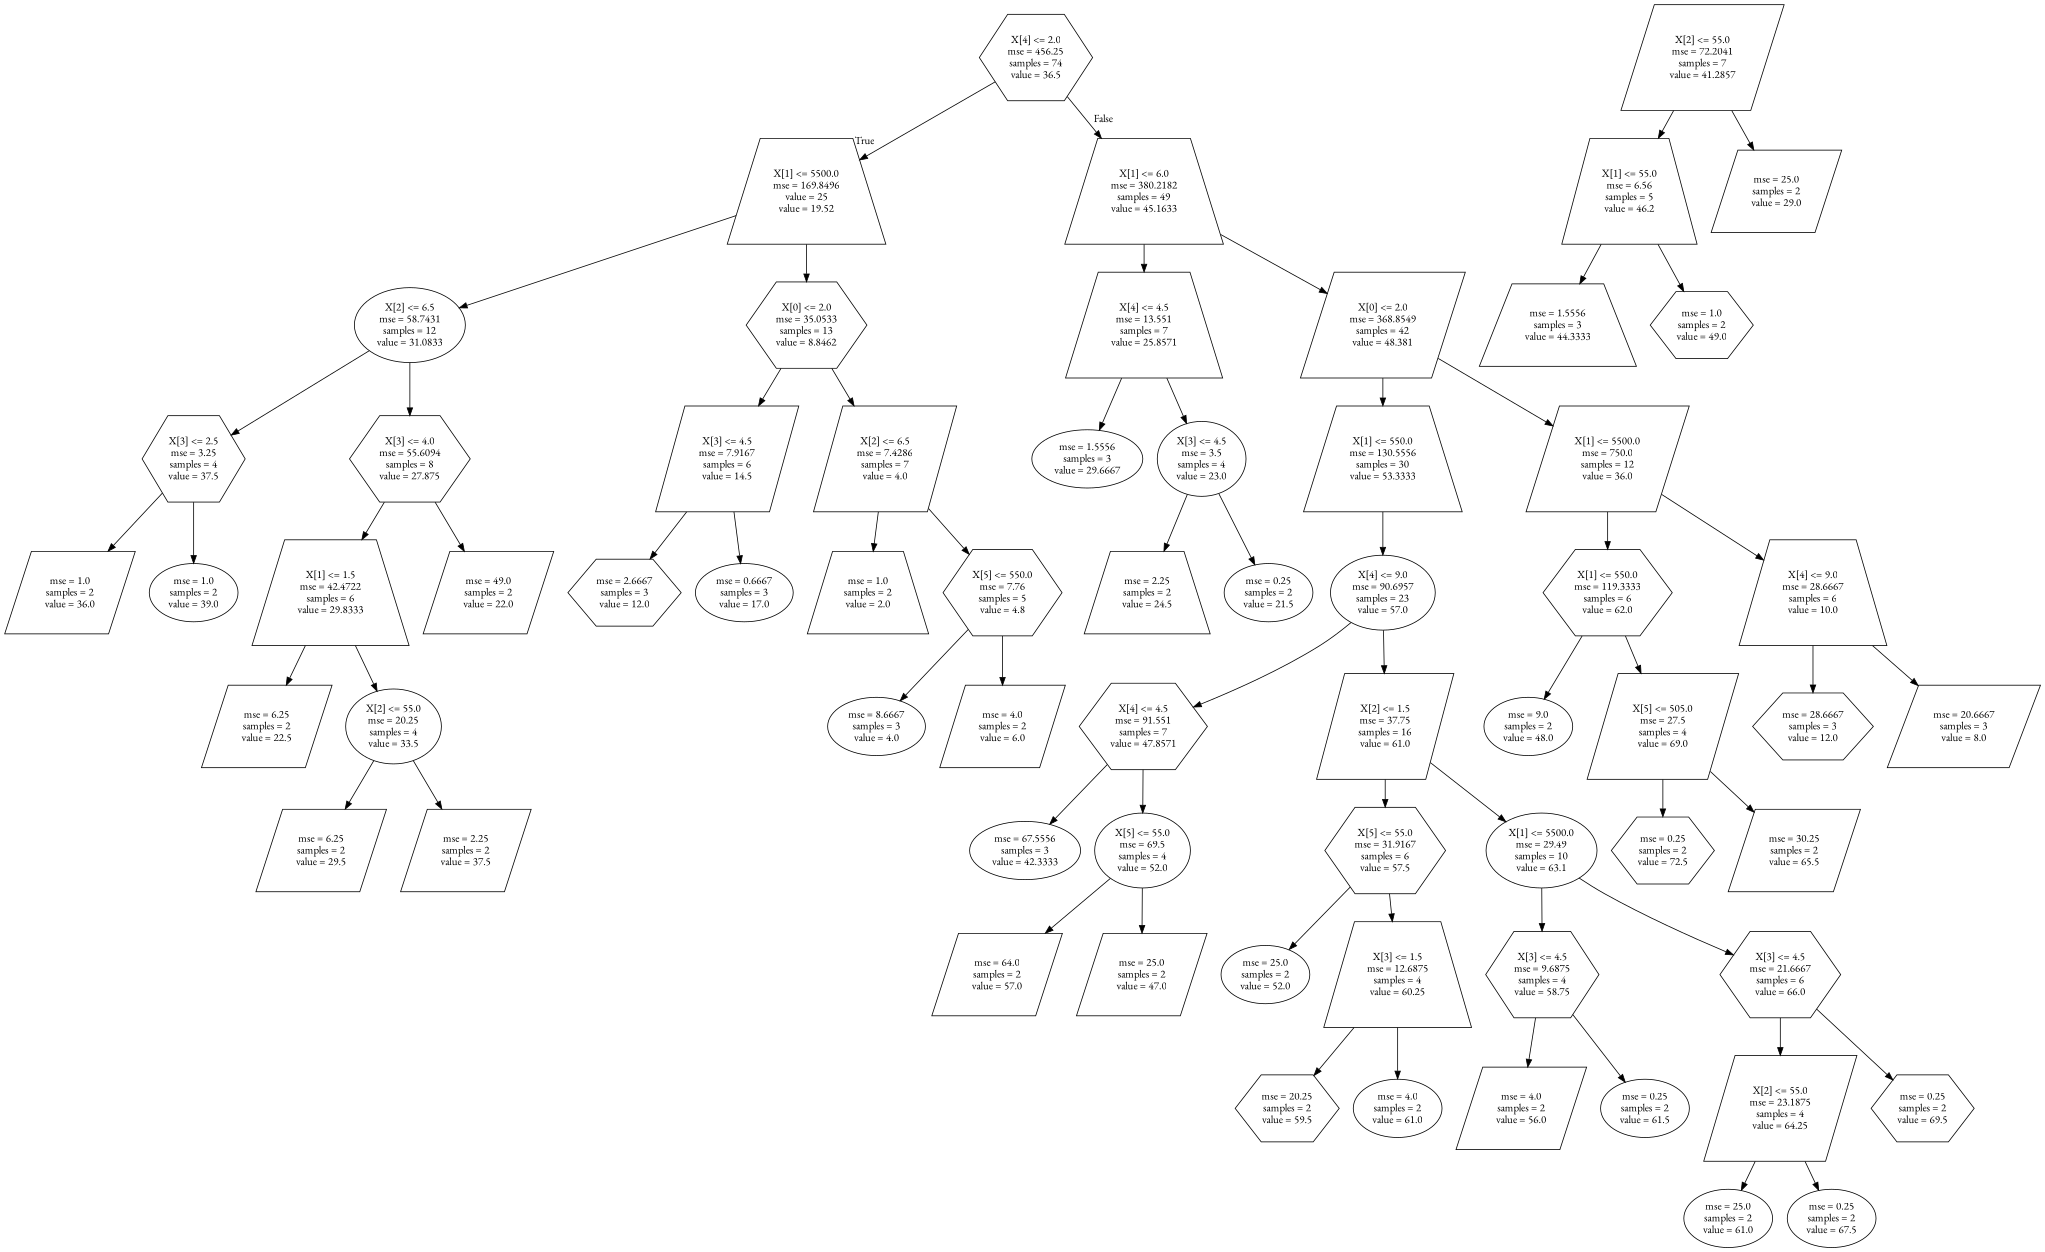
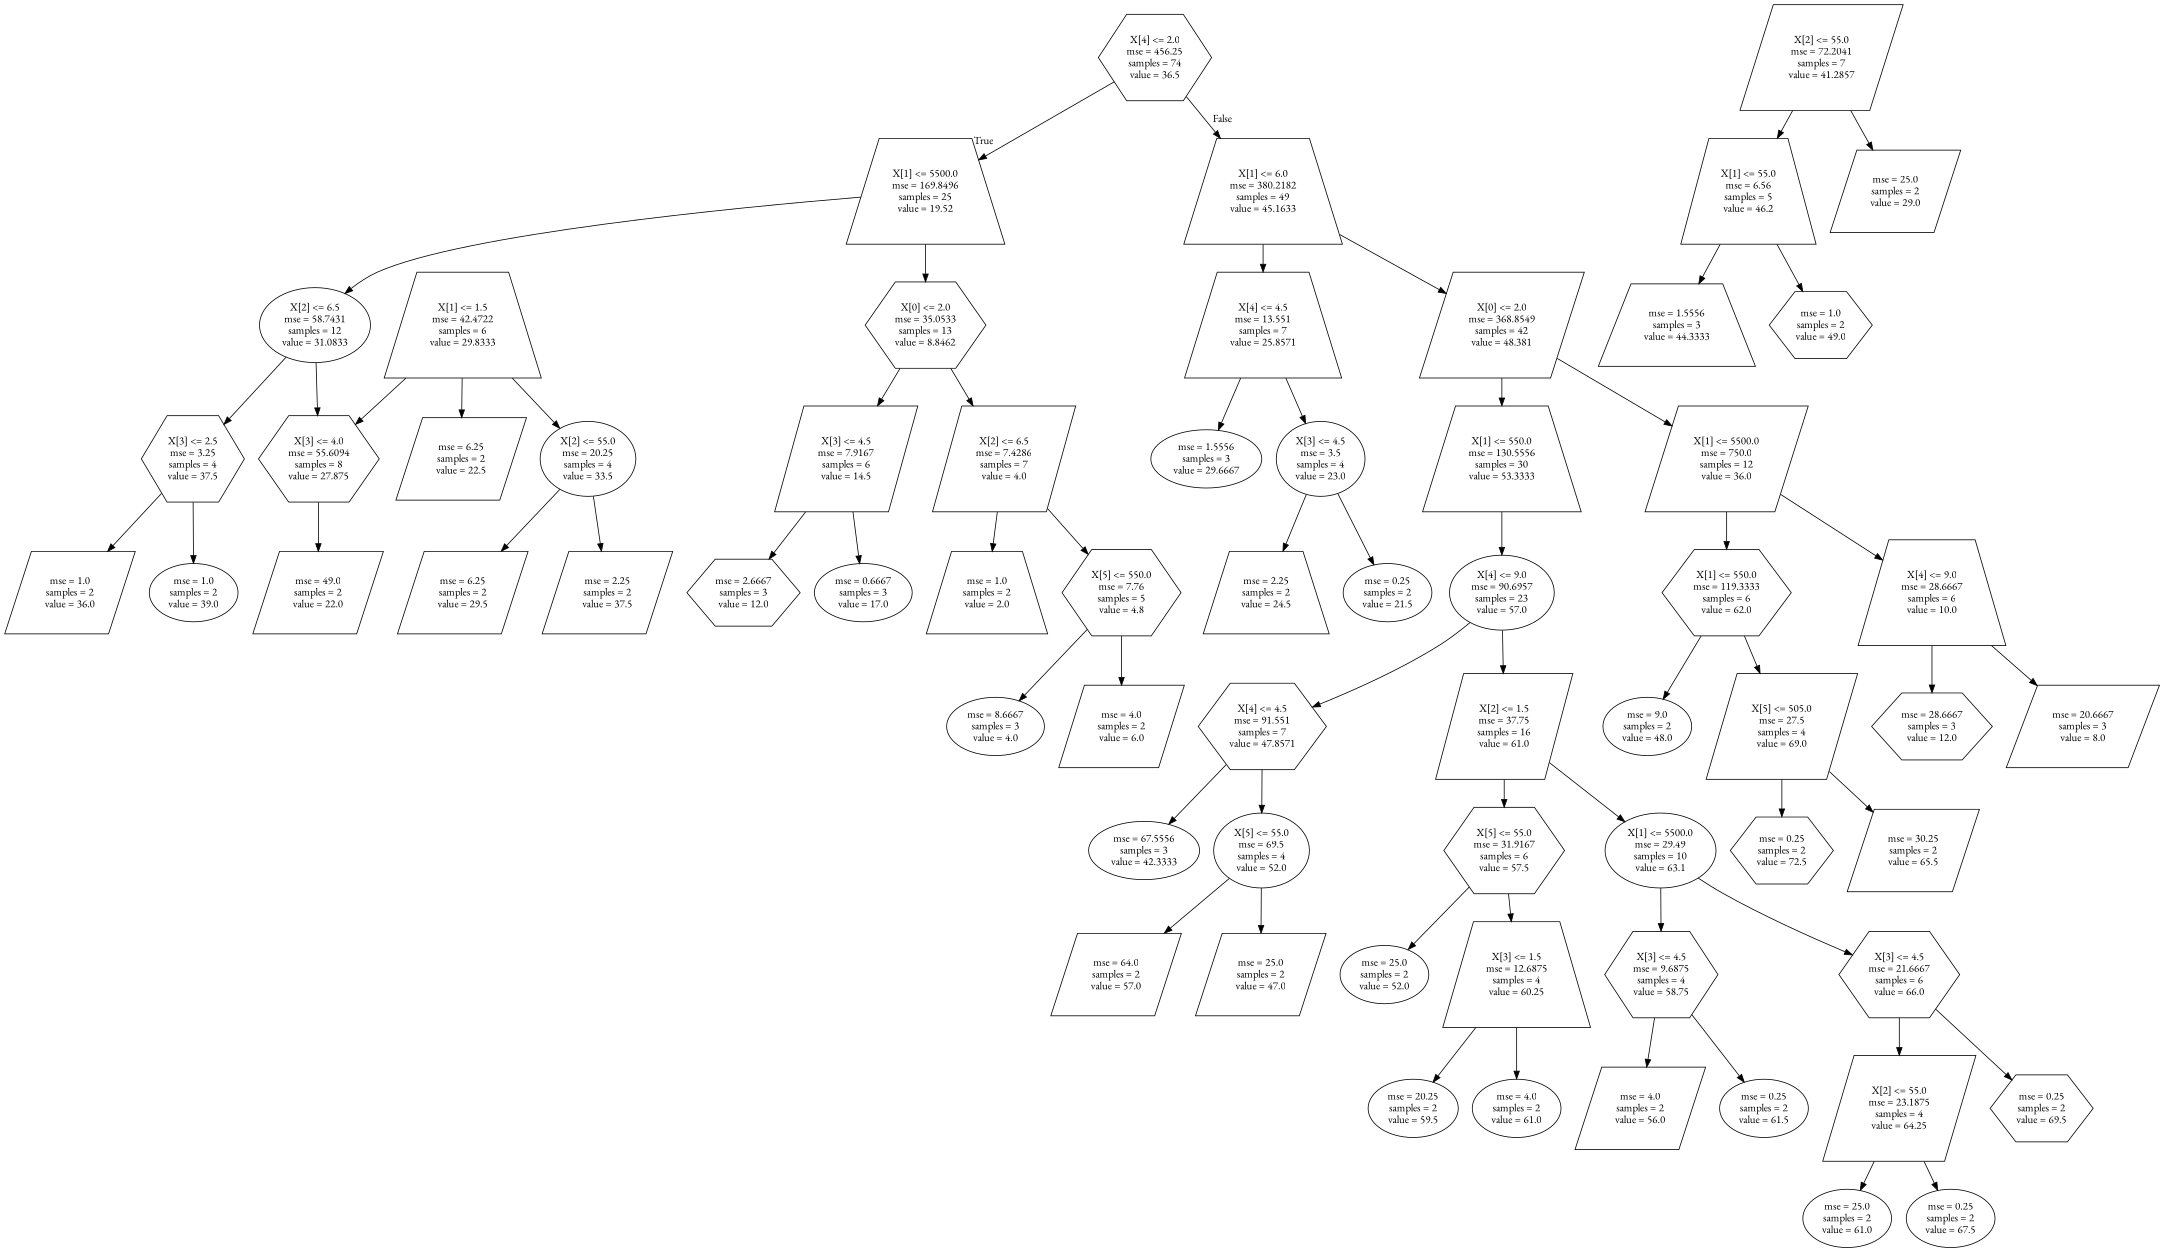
  digraph {
    fontname="EB Garamond"
    node [fontname="EB Garamond" shape=parallelogram]
    edge [fontname="EB Garamond"]
    n1 [label="X[4] <= 2.0\nmse = 456.25\nsamples = 74\nvalue = 36.5" shape=hexagon]
-   n2 [label="X[1] <= 5500.0\nmse = 169.8496\nvalue = 25\nvalue = 19.52" shape=trapezium]
+   n2 [label="X[1] <= 5500.0\nmse = 169.8496\nsamples = 25\nvalue = 19.52" shape=trapezium]
    n3 [label="X[1] <= 6.0\nmse = 380.2182\nsamples = 49\nvalue = 45.1633" shape=trapezium]
    n4 [label="X[2] <= 6.5\nmse = 58.7431\nsamples = 12\nvalue = 31.0833" shape=ellipse]
    n5 [label="X[0] <= 2.0\nmse = 35.0533\nsamples = 13\nvalue = 8.8462" shape=hexagon]
    n6 [label="X[4] <= 4.5\nmse = 13.551\nsamples = 7\nvalue = 25.8571" shape=trapezium]
    n7 [label="X[0] <= 2.0\nmse = 368.8549\nsamples = 42\nvalue = 48.381"]
    n8 [label="X[3] <= 2.5\nmse = 3.25\nsamples = 4\nvalue = 37.5" shape=hexagon]
    n9 [label="X[3] <= 4.0\nmse = 55.6094\nsamples = 8\nvalue = 27.875" shape=hexagon]
    n10 [label="X[3] <= 4.5\nmse = 7.9167\nsamples = 6\nvalue = 14.5"]
    n11 [label="X[2] <= 6.5\nmse = 7.4286\nsamples = 7\nvalue = 4.0"]
    n12 [label="mse = 1.0\nsamples = 2\nvalue = 36.0"]
    n13 [label="mse = 1.0\nsamples = 2\nvalue = 39.0" shape=ellipse]
    n14 [label="X[1] <= 1.5\nmse = 42.4722\nsamples = 6\nvalue = 29.8333" shape=trapezium]
    n15 [label="mse = 49.0\nsamples = 2\nvalue = 22.0"]
    n16 [label="mse = 6.25\nsamples = 2\nvalue = 22.5"]
    n17 [label="X[2] <= 55.0\nmse = 20.25\nsamples = 4\nvalue = 33.5" shape=ellipse]
    n18 [label="mse = 6.25\nsamples = 2\nvalue = 29.5"]
    n19 [label="mse = 2.25\nsamples = 2\nvalue = 37.5"]
    n20 [label="mse = 2.6667\nsamples = 3\nvalue = 12.0" shape=hexagon]
    n21 [label="mse = 0.6667\nsamples = 3\nvalue = 17.0" shape=ellipse]
    n22 [label="mse = 1.0\nsamples = 2\nvalue = 2.0" shape=trapezium]
    n23 [label="X[5] <= 550.0\nmse = 7.76\nsamples = 5\nvalue = 4.8" shape=hexagon]
    n24 [label="mse = 8.6667\nsamples = 3\nvalue = 4.0" shape=ellipse]
    n25 [label="mse = 4.0\nsamples = 2\nvalue = 6.0"]
    n26 [label="mse = 1.5556\nsamples = 3\nvalue = 29.6667" shape=ellipse]
    n27 [label="X[3] <= 4.5\nmse = 3.5\nsamples = 4\nvalue = 23.0" shape=ellipse]
    n28 [label="X[1] <= 550.0\nmse = 130.5556\nsamples = 30\nvalue = 53.3333" shape=trapezium]
    n29 [label="X[1] <= 5500.0\nmse = 750.0\nsamples = 12\nvalue = 36.0"]
    n30 [label="mse = 2.25\nsamples = 2\nvalue = 24.5" shape=trapezium]
    n31 [label="mse = 0.25\nsamples = 2\nvalue = 21.5" shape=ellipse]
    n32 [label="X[4] <= 9.0\nmse = 90.6957\nsamples = 23\nvalue = 57.0" shape=ellipse]
    n33 [label="X[1] <= 550.0\nmse = 119.3333\nsamples = 6\nvalue = 62.0" shape=hexagon]
    n34 [label="X[4] <= 9.0\nmse = 28.6667\nsamples = 6\nvalue = 10.0" shape=trapezium]
    n35 [label="X[2] <= 55.0\nmse = 72.2041\nsamples = 7\nvalue = 41.2857"]
    n36 [label="X[1] <= 55.0\nmse = 6.56\nsamples = 5\nvalue = 46.2" shape=trapezium]
    n37 [label="mse = 25.0\nsamples = 2\nvalue = 29.0"]
    n38 [label="X[4] <= 4.5\nmse = 91.551\nsamples = 7\nvalue = 47.8571" shape=hexagon]
    n39 [label="X[2] <= 1.5\nmse = 37.75\nsamples = 16\nvalue = 61.0"]
    n40 [label="mse = 1.5556\nsamples = 3\nvalue = 44.3333" shape=trapezium]
    n41 [label="mse = 1.0\nsamples = 2\nvalue = 49.0" shape=hexagon]
    n42 [label="mse = 67.5556\nsamples = 3\nvalue = 42.3333" shape=ellipse]
    n43 [label="X[5] <= 55.0\nmse = 69.5\nsamples = 4\nvalue = 52.0" shape=ellipse]
    n44 [label="X[5] <= 55.0\nmse = 31.9167\nsamples = 6\nvalue = 57.5" shape=hexagon]
    n45 [label="X[1] <= 5500.0\nmse = 29.49\nsamples = 10\nvalue = 63.1" shape=ellipse]
    n46 [label="mse = 64.0\nsamples = 2\nvalue = 57.0"]
    n47 [label="mse = 25.0\nsamples = 2\nvalue = 47.0"]
    n48 [label="mse = 25.0\nsamples = 2\nvalue = 52.0" shape=ellipse]
    n49 [label="X[3] <= 1.5\nmse = 12.6875\nsamples = 4\nvalue = 60.25" shape=trapezium]
    n50 [label="X[3] <= 4.5\nmse = 9.6875\nsamples = 4\nvalue = 58.75" shape=hexagon]
    n51 [label="X[3] <= 4.5\nmse = 21.6667\nsamples = 6\nvalue = 66.0" shape=hexagon]
-   n52 [label="mse = 20.25\nsamples = 2\nvalue = 59.5" shape=hexagon]
+   n52 [label="mse = 20.25\nsamples = 2\nvalue = 59.5" shape=ellipse]
    n53 [label="mse = 4.0\nsamples = 2\nvalue = 61.0" shape=ellipse]
    n54 [label="mse = 4.0\nsamples = 2\nvalue = 56.0"]
    n55 [label="mse = 0.25\nsamples = 2\nvalue = 61.5" shape=ellipse]
    n56 [label="X[2] <= 55.0\nmse = 23.1875\nsamples = 4\nvalue = 64.25"]
    n57 [label="mse = 0.25\nsamples = 2\nvalue = 69.5" shape=hexagon]
    n58 [label="mse = 25.0\nsamples = 2\nvalue = 61.0" shape=ellipse]
    n59 [label="mse = 0.25\nsamples = 2\nvalue = 67.5" shape=ellipse]
    n60 [label="mse = 9.0\nsamples = 2\nvalue = 48.0" shape=ellipse]
    n61 [label="X[5] <= 505.0\nmse = 27.5\nsamples = 4\nvalue = 69.0"]
    n62 [label="mse = 28.6667\nsamples = 3\nvalue = 12.0" shape=hexagon]
    n63 [label="mse = 20.6667\nsamples = 3\nvalue = 8.0"]
    n64 [label="mse = 0.25\nsamples = 2\nvalue = 72.5" shape=hexagon]
    n65 [label="mse = 30.25\nsamples = 2\nvalue = 65.5"]
    n1 -> n2 [headlabel=True labelangle=45 labeldistance=2.5]
    n1 -> n3 [headlabel=False labelangle=-45 labeldistance=2.5]
    n2 -> n4
    n2 -> n5
    n3 -> n6
    n3 -> n7
    n4 -> n8
    n4 -> n9
    n5 -> n10
    n5 -> n11
    n6 -> n26
    n6 -> n27
    n7 -> n28
    n7 -> n29
    n8 -> n12
    n8 -> n13
-   n9 -> n14
+   n14 -> n9
    n9 -> n15
    n10 -> n20
    n10 -> n21
    n11 -> n22
    n11 -> n23
    n14 -> n16
    n14 -> n17
    n17 -> n18
    n17 -> n19
    n23 -> n24
    n23 -> n25
    n27 -> n30
    n27 -> n31
    n28 -> n32
    n29 -> n33
    n29 -> n34
    n32 -> n38
    n32 -> n39
    n33 -> n60
    n33 -> n61
    n34 -> n62
    n34 -> n63
    n35 -> n36
    n35 -> n37
    n36 -> n40
    n36 -> n41
    n38 -> n42
    n38 -> n43
    n39 -> n44
    n39 -> n45
    n43 -> n46
    n43 -> n47
    n44 -> n48
    n44 -> n49
    n45 -> n50
    n45 -> n51
    n49 -> n52
    n49 -> n53
    n50 -> n54
    n50 -> n55
    n51 -> n56
    n51 -> n57
    n56 -> n58
    n56 -> n59
    n61 -> n64
    n61 -> n65
  }
